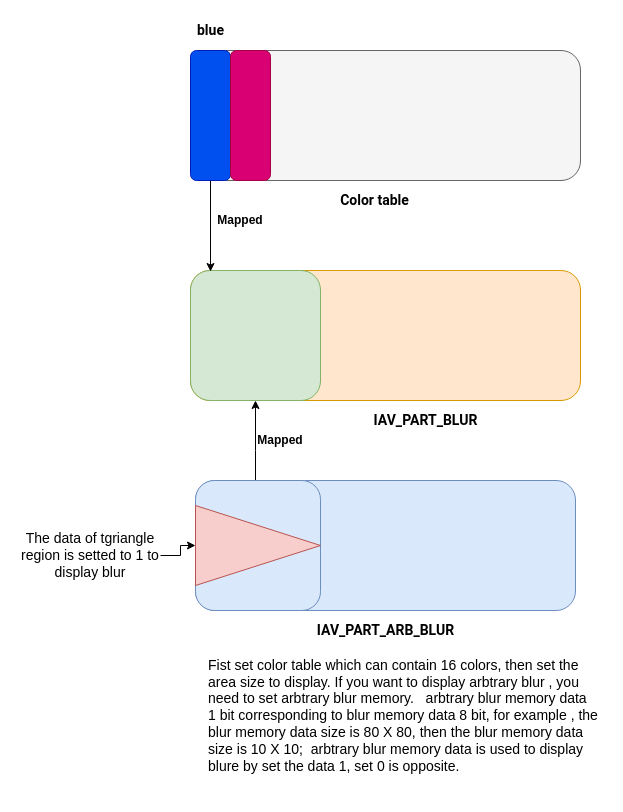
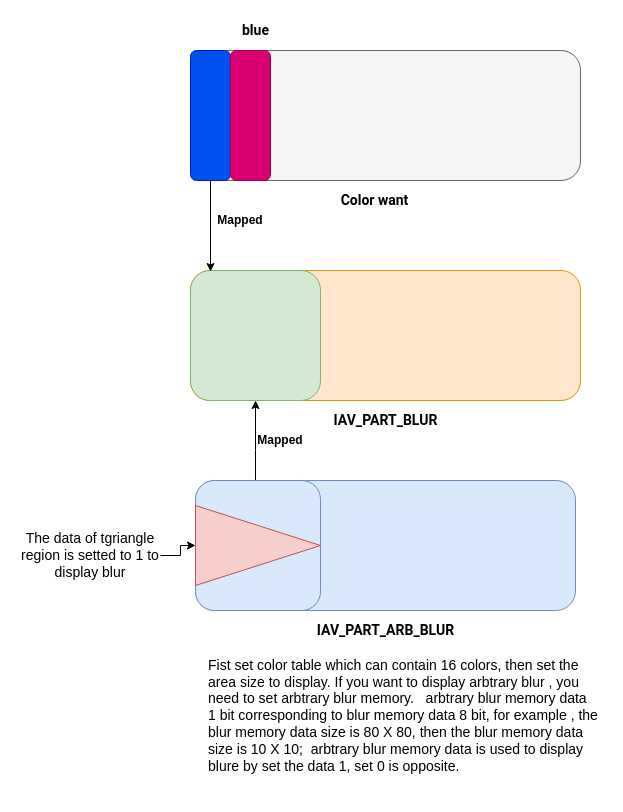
  <mxCell id="0" />
  <mxCell id="1" parent="0" />
  <mxCell id="2" value="" style="rounded=1;whiteSpace=wrap;html=1;fillColor=#ffe6cc;strokeColor=#d79b00;" vertex="1" parent="1"><mxGeometry x="190" y="270" width="390" height="130" as="geometry" /></mxCell>
  <mxCell id="3" value="" style="rounded=1;whiteSpace=wrap;html=1;fillColor=#dae8fc;strokeColor=#6c8ebf;" vertex="1" parent="1"><mxGeometry x="195" y="480" width="380" height="130" as="geometry" /></mxCell>
- <mxCell id="4" value="&lt;b style=&quot;font-family: &amp;#34;roboto&amp;#34; , sans-serif ; font-size: 14px ; text-align: left ; background-color: rgb(255 , 255 , 255)&quot;&gt;IAV_PART_BLUR&lt;/b&gt;" style="text;html=1;strokeColor=none;fillColor=none;align=center;verticalAlign=middle;whiteSpace=wrap;rounded=0;" vertex="1" parent="1"><mxGeometry x="310.5" y="410" width="229" height="20" as="geometry" /></mxCell>
+ <mxCell id="4" value="&lt;b style=&quot;font-family: &amp;#34;roboto&amp;#34; , sans-serif ; font-size: 14px ; text-align: left ; background-color: rgb(255 , 255 , 255)&quot;&gt;IAV_PART_BLUR&lt;/b&gt;" style="text;html=1;strokeColor=none;fillColor=none;align=center;verticalAlign=middle;whiteSpace=wrap;rounded=0;" vertex="1" parent="1"><mxGeometry x="270.5" y="410" width="229" height="20" as="geometry" /></mxCell>
  <mxCell id="5" value="&lt;b style=&quot;font-family: &amp;#34;roboto&amp;#34; , sans-serif ; font-size: 14px ; text-align: left ; background-color: rgb(255 , 255 , 255)&quot;&gt;IAV_PART_ARB_BLUR&lt;/b&gt;" style="text;html=1;strokeColor=none;fillColor=none;align=center;verticalAlign=middle;whiteSpace=wrap;rounded=0;" vertex="1" parent="1"><mxGeometry x="270.5" y="620" width="229" height="20" as="geometry" /></mxCell>
  <mxCell id="6" value="" style="rounded=1;whiteSpace=wrap;html=1;fillColor=#d5e8d4;strokeColor=#82b366;" vertex="1" parent="1"><mxGeometry x="190" y="270" width="130" height="130" as="geometry" /></mxCell>
  <mxCell id="7" style="edgeStyle=orthogonalEdgeStyle;rounded=0;orthogonalLoop=1;jettySize=auto;html=1;exitX=0.5;exitY=0;exitDx=0;exitDy=0;entryX=0.5;entryY=1;entryDx=0;entryDy=0;" edge="1" parent="1" source="8" target="6"><mxGeometry relative="1" as="geometry"><Array as="points"><mxPoint x="255" y="450" /><mxPoint x="255" y="450" /></Array></mxGeometry></mxCell>
  <mxCell id="8" value="" style="rounded=1;whiteSpace=wrap;html=1;fillColor=#dae8fc;strokeColor=#6c8ebf;" vertex="1" parent="1"><mxGeometry x="195" y="480" width="125" height="130" as="geometry" /></mxCell>
  <mxCell id="9" value="" style="triangle;whiteSpace=wrap;html=1;fillColor=#f8cecc;strokeColor=#b85450;" vertex="1" parent="1"><mxGeometry x="195" y="505" width="125" height="80" as="geometry" /></mxCell>
  <mxCell id="10" value="&lt;font style=&quot;font-size: 12px&quot;&gt;&lt;b&gt;Mapped&lt;/b&gt;&lt;/font&gt;" style="text;html=1;strokeColor=none;fillColor=none;align=center;verticalAlign=middle;whiteSpace=wrap;rounded=0;" vertex="1" parent="1"><mxGeometry x="260" y="430" width="40" height="20" as="geometry" /></mxCell>
  <mxCell id="11" value="" style="rounded=1;whiteSpace=wrap;html=1;fillColor=#f5f5f5;strokeColor=#666666;fontColor=#333333;" vertex="1" parent="1"><mxGeometry x="190" y="50" width="390" height="130" as="geometry" /></mxCell>
- <mxCell id="12" value="&lt;b style=&quot;font-family: &amp;#34;roboto&amp;#34; , sans-serif ; font-size: 14px ; text-align: left ; background-color: rgb(255 , 255 , 255)&quot;&gt;Color table&lt;/b&gt;" style="text;html=1;strokeColor=none;fillColor=none;align=center;verticalAlign=middle;whiteSpace=wrap;rounded=0;" vertex="1" parent="1"><mxGeometry x="260" y="190" width="229" height="20" as="geometry" /></mxCell>
+ <mxCell id="12" value="&lt;b style=&quot;font-family: &amp;#34;roboto&amp;#34; , sans-serif ; font-size: 14px ; text-align: left ; background-color: rgb(255 , 255 , 255)&quot;&gt;Color want&lt;/b&gt;" style="text;html=1;strokeColor=none;fillColor=none;align=center;verticalAlign=middle;whiteSpace=wrap;rounded=0;" vertex="1" parent="1"><mxGeometry x="260" y="190" width="229" height="20" as="geometry" /></mxCell>
  <mxCell id="13" style="edgeStyle=orthogonalEdgeStyle;rounded=0;orthogonalLoop=1;jettySize=auto;html=1;entryX=0.154;entryY=0.008;entryDx=0;entryDy=0;entryPerimeter=0;" edge="1" parent="1" source="14" target="6"><mxGeometry relative="1" as="geometry" /></mxCell>
  <mxCell id="14" value="" style="rounded=1;whiteSpace=wrap;html=1;fillColor=#0050ef;strokeColor=#001DBC;fontColor=#ffffff;" vertex="1" parent="1"><mxGeometry x="190" y="50" width="40" height="130" as="geometry" /></mxCell>
- <mxCell id="15" value="&lt;b style=&quot;font-family: &amp;#34;roboto&amp;#34; , sans-serif ; font-size: 14px ; text-align: left ; background-color: rgb(255 , 255 , 255)&quot;&gt;blue&lt;/b&gt;" style="text;html=1;strokeColor=none;fillColor=none;align=center;verticalAlign=middle;whiteSpace=wrap;rounded=0;" vertex="1" parent="1"><mxGeometry x="95.5" y="20" width="229" height="20" as="geometry" /></mxCell>
+ <mxCell id="15" value="&lt;b style=&quot;font-family: &amp;#34;roboto&amp;#34; , sans-serif ; font-size: 14px ; text-align: left ; background-color: rgb(255 , 255 , 255)&quot;&gt;blue&lt;/b&gt;" style="text;html=1;strokeColor=none;fillColor=none;align=center;verticalAlign=middle;whiteSpace=wrap;rounded=0;" vertex="1" parent="1"><mxGeometry x="140.5" y="20" width="229" height="20" as="geometry" /></mxCell>
  <mxCell id="16" value="&lt;font style=&quot;font-size: 12px&quot;&gt;&lt;b&gt;Mapped&lt;/b&gt;&lt;/font&gt;" style="text;html=1;strokeColor=none;fillColor=none;align=center;verticalAlign=middle;whiteSpace=wrap;rounded=0;" vertex="1" parent="1"><mxGeometry x="220" y="210" width="40" height="20" as="geometry" /></mxCell>
  <mxCell id="17" value="" style="rounded=1;whiteSpace=wrap;html=1;fillColor=#d80073;strokeColor=#A50040;fontColor=#ffffff;" vertex="1" parent="1"><mxGeometry x="230" y="50" width="40" height="130" as="geometry" /></mxCell>
  <mxCell id="18" value="&lt;font style=&quot;font-size: 14px&quot;&gt;Fist set color table which can contain 16 colors, then set the area size to display. If you want to display arbtrary blur , you need to set arbtrary blur memory.&amp;nbsp;&amp;nbsp;&amp;nbsp;arbtrary blur memory data&amp;nbsp; 1 bit corresponding to blur memory data 8 bit, for example , the blur memory data&amp;nbsp;size is 80 X 80, then the blur memory data size is 10 X 10;&amp;nbsp; arbtrary blur memory data is used to display blure by set the data 1, set 0 is opposite.&lt;/font&gt;" style="text;html=1;strokeColor=none;fillColor=none;align=left;verticalAlign=middle;whiteSpace=wrap;rounded=0;" vertex="1" parent="1"><mxGeometry x="206" y="640" width="395" height="150" as="geometry" /></mxCell>
  <mxCell id="19" style="edgeStyle=orthogonalEdgeStyle;rounded=0;orthogonalLoop=1;jettySize=auto;html=1;" edge="1" parent="1" source="20" target="9"><mxGeometry relative="1" as="geometry" /></mxCell>
  <mxCell id="20" value="&lt;font style=&quot;font-size: 14px&quot;&gt;The data of tgriangle region is setted to 1 to display blur&lt;/font&gt;" style="text;html=1;strokeColor=none;fillColor=none;align=center;verticalAlign=middle;whiteSpace=wrap;rounded=0;" vertex="1" parent="1"><mxGeometry x="20" y="545" width="140" height="20" as="geometry" /></mxCell>
